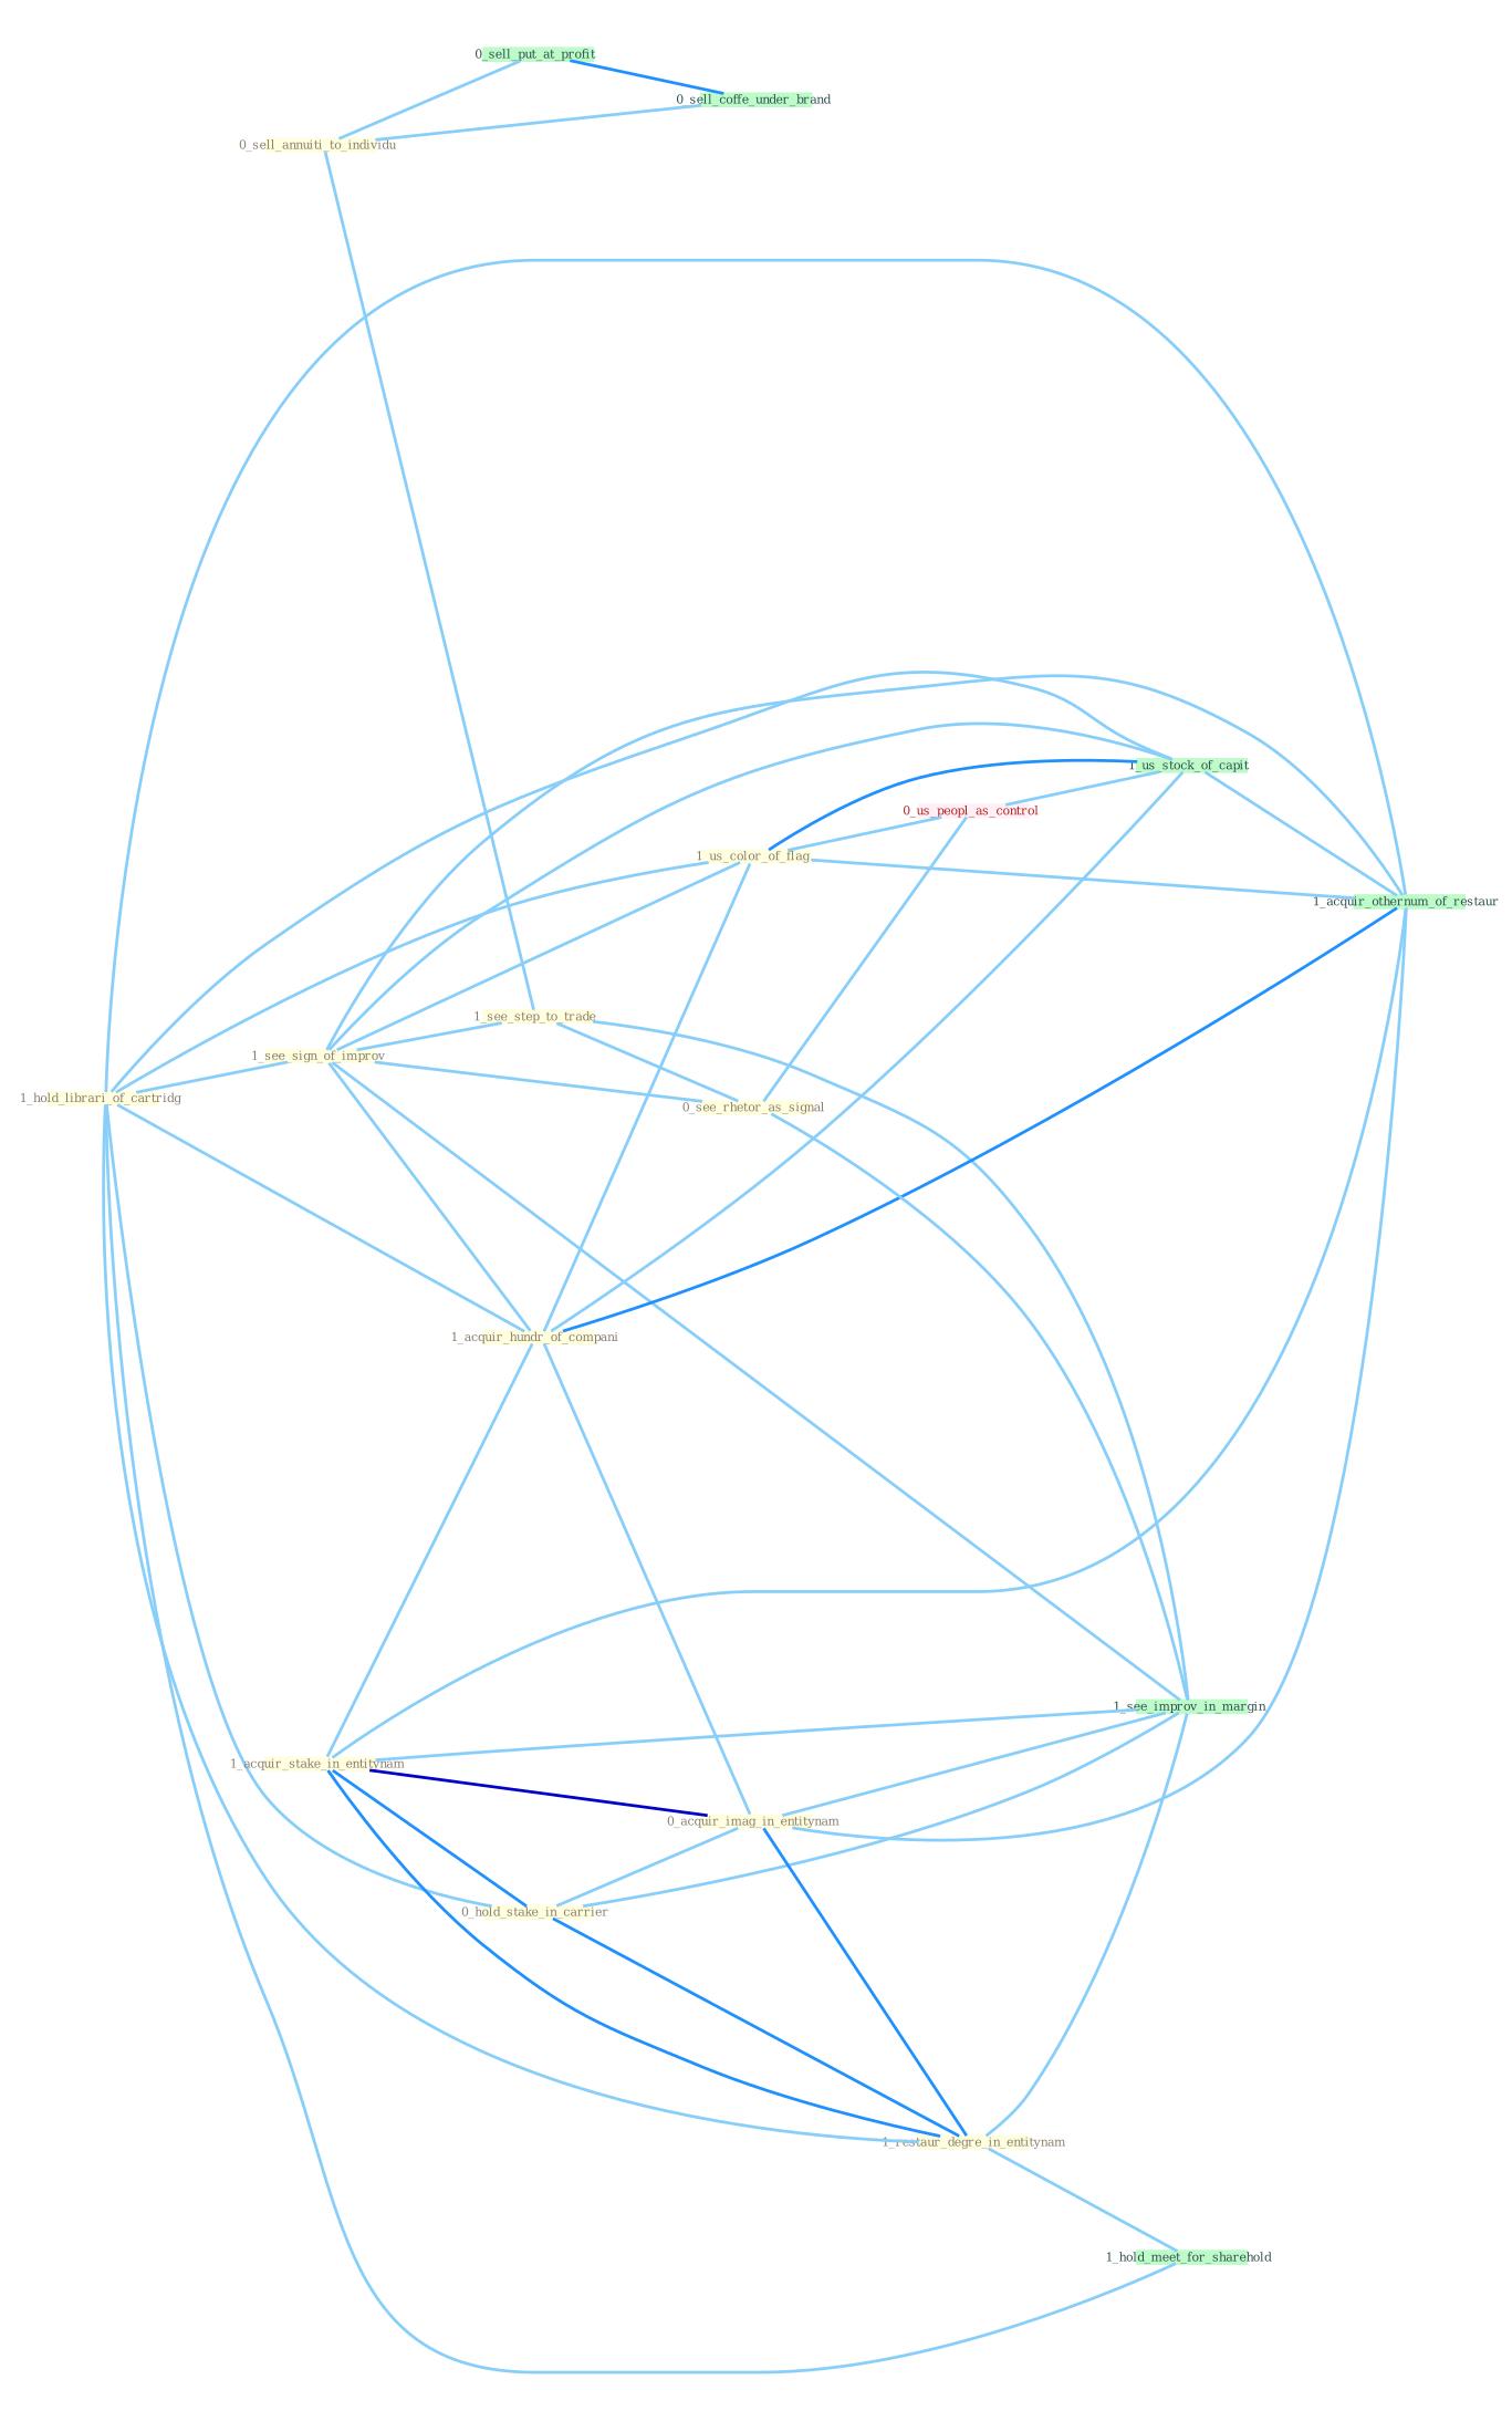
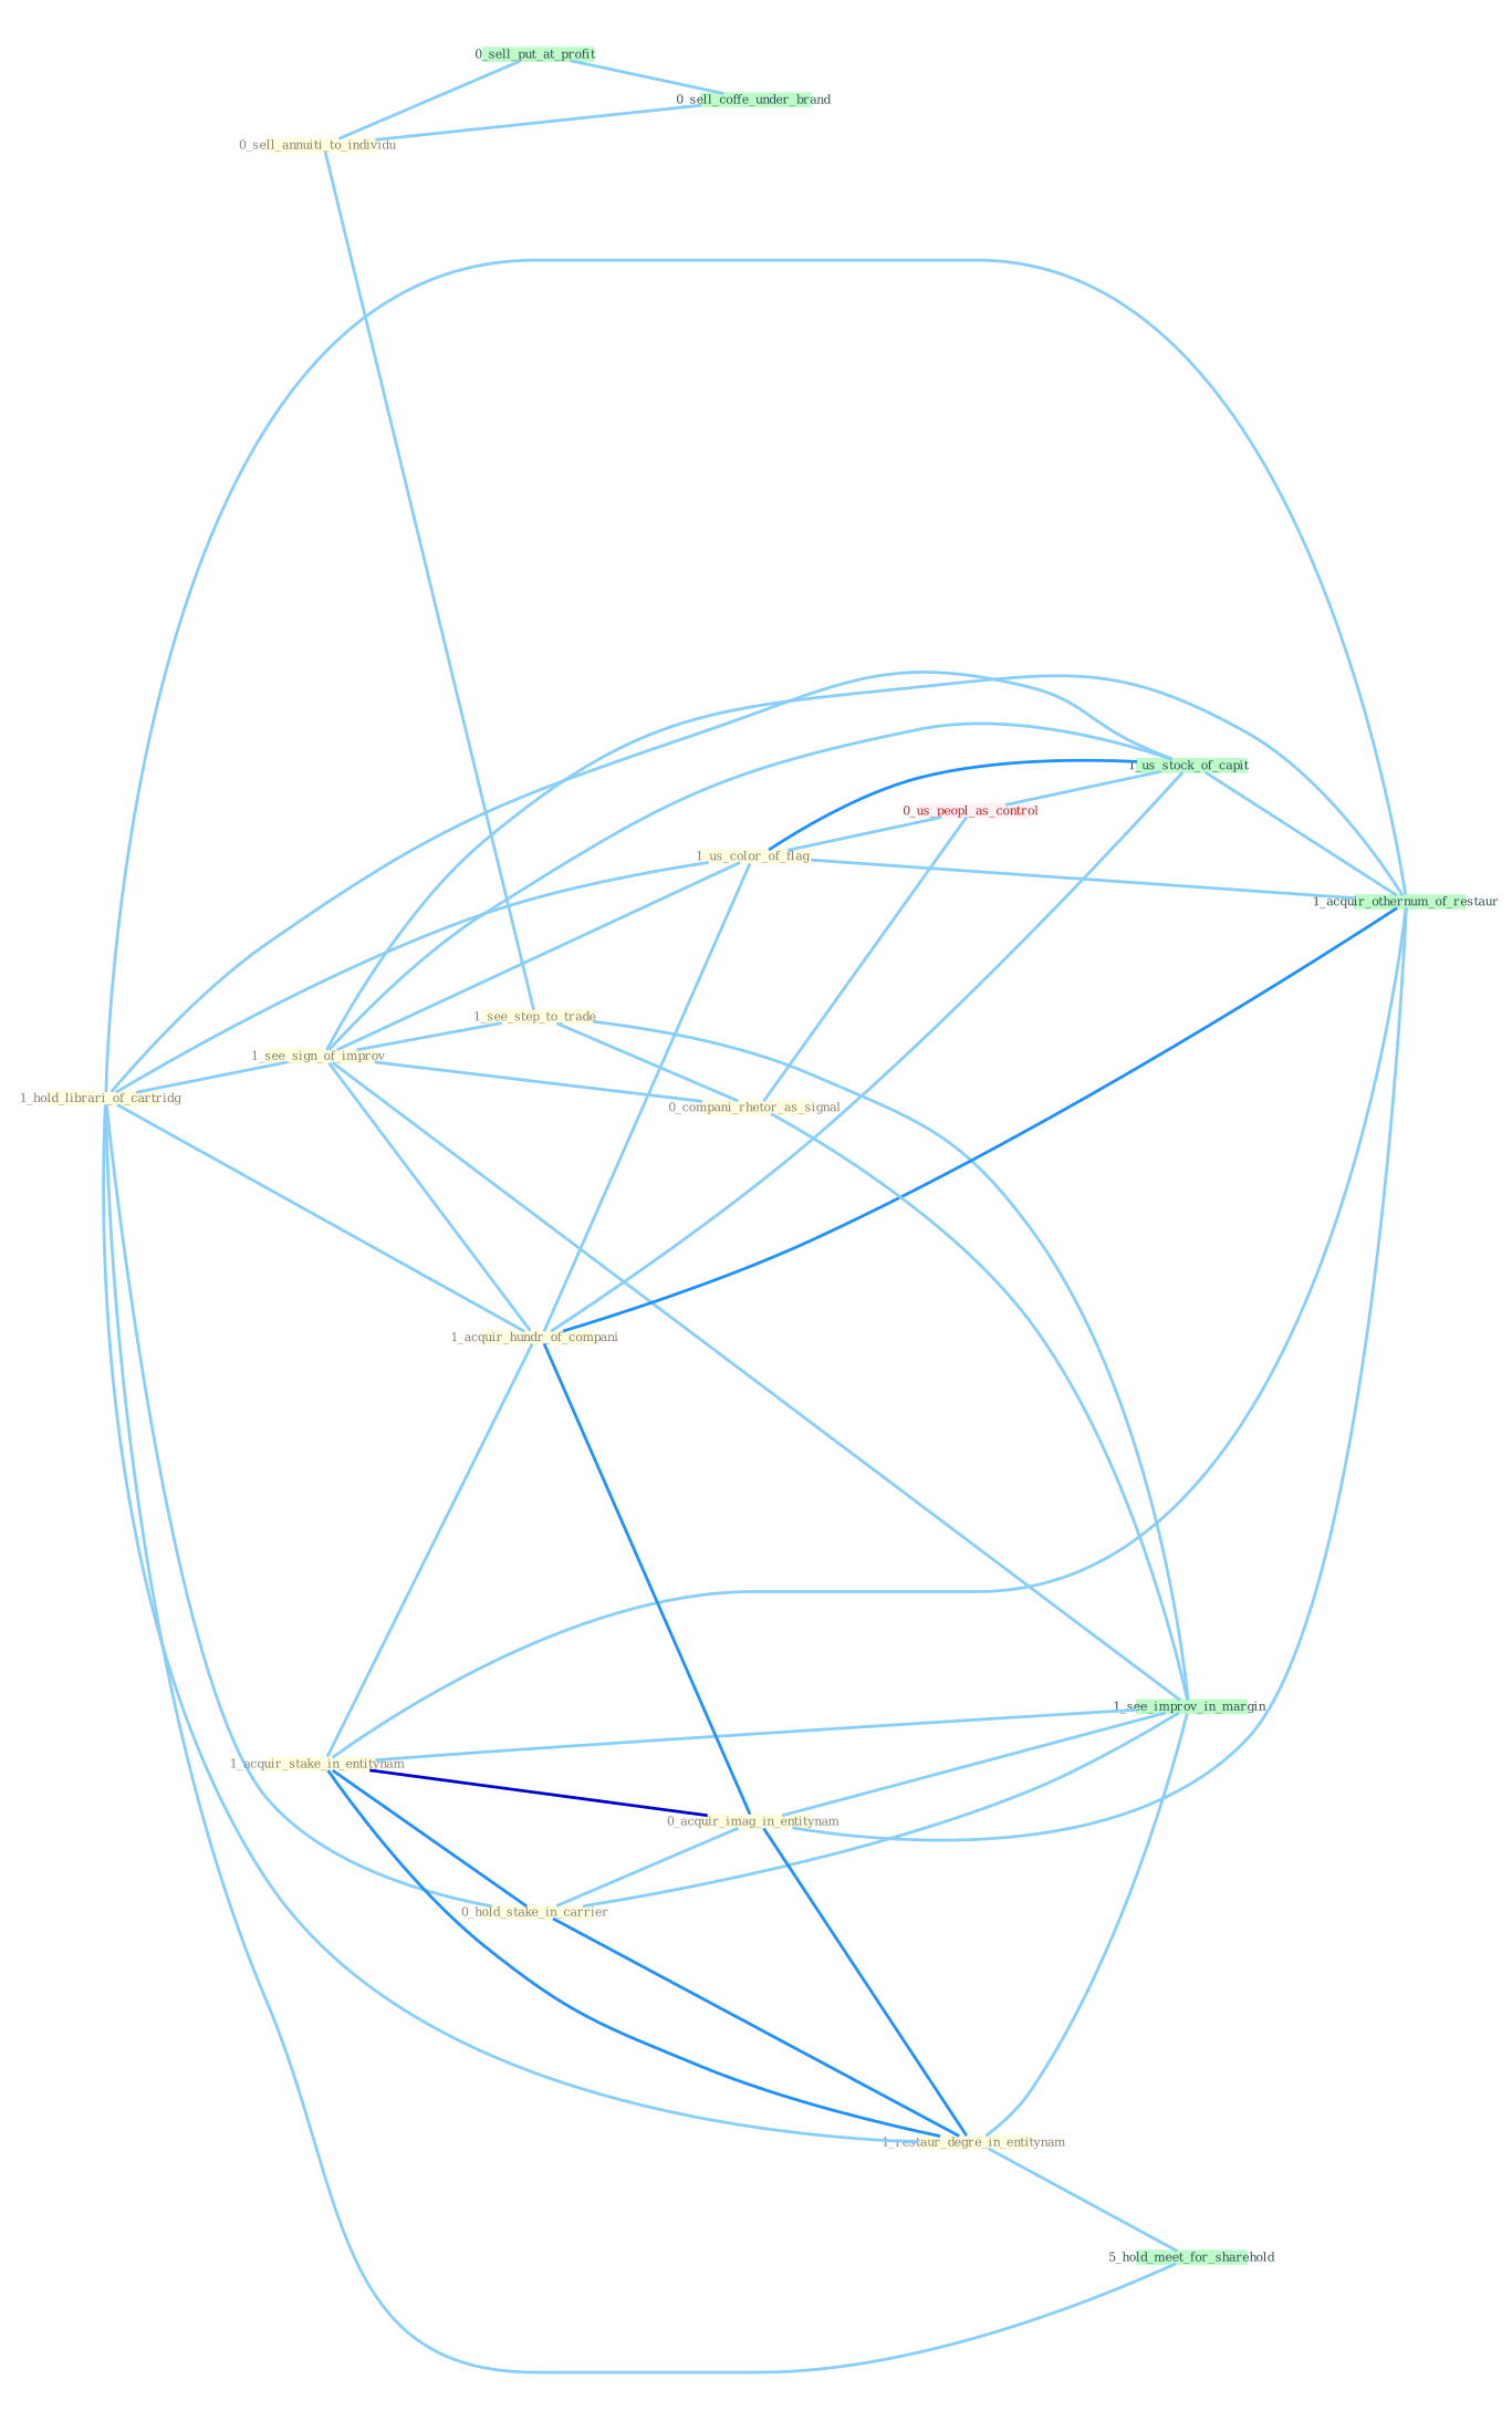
  graph {
    rankdir=LR
    node [color="#ffffe0" fixedsize=true fontcolor="#8b7d6b" fontsize=4 shape=polygon style=filled]
    edge [color="#87cefa" w=1]
    "0_sell_annuiti_to_individu " [height=.06 width=.5]
    "1_hold_librari_of_cartridg " [height=.06 width=.5]
    "1_see_sign_of_improv " [height=.06 width=.5]
    "1_acquir_stake_in_entitynam " [height=.06 width=.5]
    "1_see_step_to_trade " [height=.06 width=.5]
    "1_acquir_hundr_of_compani " [height=.06 width=.5]
-   "0_see_rhetor_as_signal " [height=.06 width=.5]
+   "0_see_rhetor_as_signal " [height=.06 width=.5 label="0_compani_rhetor_as_signal"]
    "0_hold_stake_in_carrier " [height=.06 width=.5]
    "0_acquir_imag_in_entitynam " [height=.06 width=.5]
    n10 [height=.06 label="1_restaur_degre_in_entitynam" width=.5]
    "1_us_color_of_flag " [height=.06 width=.5]
    "0_us_peopl_as_control " [color="#fff0f5" fontcolor="#b22222" height=.06 width=.5]
    "0_sell_put_at_profit " [color="#BDFCC9" fontcolor="#2f4f4f" height=.06 width=.5]
    "0_sell_coffe_under_brand " [color="#BDFCC9" fontcolor="#2f4f4f" height=.06 width=.5]
    "1_us_stock_of_capit " [color="#BDFCC9" fontcolor="#2f4f4f" height=.06 width=.5]
-   "1_hold_meet_for_sharehold " [color="#BDFCC9" fontcolor="#2f4f4f" height=.06 width=.5]
+   "1_hold_meet_for_sharehold " [color="#BDFCC9" fontcolor="#2f4f4f" height=.06 width=.5 label="5_hold_meet_for_sharehold"]
    "1_acquir_othernum_of_restaur " [color="#BDFCC9" fontcolor="#2f4f4f" height=.06 width=.5]
    "1_see_improv_in_margin " [color="#BDFCC9" fontcolor="#2f4f4f" height=.06 width=.5]
    subgraph sub_1 {
      "0_sell_annuiti_to_individu "
      "1_hold_librari_of_cartridg "
      "1_see_sign_of_improv "
      "1_acquir_stake_in_entitynam "
      "1_see_step_to_trade "
      "1_acquir_hundr_of_compani "
      "0_see_rhetor_as_signal "
      "0_hold_stake_in_carrier "
      "0_acquir_imag_in_entitynam "
      n10
      "1_us_color_of_flag "
    }
    subgraph sub_2 {
      "0_us_peopl_as_control "
    }
    "0_sell_annuiti_to_individu " -- "1_see_step_to_trade "
    "0_sell_annuiti_to_individu " -- "0_sell_put_at_profit "
    "0_sell_annuiti_to_individu " -- "0_sell_coffe_under_brand "
    "1_hold_librari_of_cartridg " -- "1_see_sign_of_improv "
    "1_hold_librari_of_cartridg " -- "1_acquir_hundr_of_compani "
    "1_hold_librari_of_cartridg " -- "0_hold_stake_in_carrier "
    "1_hold_librari_of_cartridg " -- n10
    "1_hold_librari_of_cartridg " -- "1_us_color_of_flag "
    "1_hold_librari_of_cartridg " -- "1_us_stock_of_capit "
    "1_hold_librari_of_cartridg " -- "1_hold_meet_for_sharehold "
    "1_hold_librari_of_cartridg " -- "1_acquir_othernum_of_restaur "
    "1_see_sign_of_improv " -- "1_see_step_to_trade "
    "1_see_sign_of_improv " -- "1_acquir_hundr_of_compani "
    "1_see_sign_of_improv " -- "0_see_rhetor_as_signal "
    "1_see_sign_of_improv " -- "1_us_color_of_flag "
    "1_see_sign_of_improv " -- "1_us_stock_of_capit "
    "1_see_sign_of_improv " -- "1_acquir_othernum_of_restaur "
    "1_see_sign_of_improv " -- "1_see_improv_in_margin "
    "1_acquir_stake_in_entitynam " -- "1_acquir_hundr_of_compani "
    "1_acquir_stake_in_entitynam " -- "0_hold_stake_in_carrier " [color="#1e90ff" w=2]
    "1_acquir_stake_in_entitynam " -- "0_acquir_imag_in_entitynam " [color="#0000cd" w=3]
    "1_acquir_stake_in_entitynam " -- n10 [color="#1e90ff" w=2]
    "1_acquir_stake_in_entitynam " -- "1_acquir_othernum_of_restaur "
    "1_acquir_stake_in_entitynam " -- "1_see_improv_in_margin "
    "1_see_step_to_trade " -- "0_see_rhetor_as_signal "
    "1_see_step_to_trade " -- "1_see_improv_in_margin "
-   "1_acquir_hundr_of_compani " -- "0_acquir_imag_in_entitynam "
+   "1_acquir_hundr_of_compani " -- "0_acquir_imag_in_entitynam " [color="#1e90ff"]
    "1_acquir_hundr_of_compani " -- "1_us_color_of_flag "
    "1_acquir_hundr_of_compani " -- "1_us_stock_of_capit "
    "1_acquir_hundr_of_compani " -- "1_acquir_othernum_of_restaur " [color="#1e90ff" w=2]
    "0_see_rhetor_as_signal " -- "0_us_peopl_as_control "
    "0_see_rhetor_as_signal " -- "1_see_improv_in_margin "
    "0_hold_stake_in_carrier " -- "0_acquir_imag_in_entitynam "
    "0_hold_stake_in_carrier " -- n10 [color="#1e90ff" w=2]
    "0_hold_stake_in_carrier " -- "1_see_improv_in_margin "
    "0_acquir_imag_in_entitynam " -- n10 [color="#1e90ff" w=2]
    "0_acquir_imag_in_entitynam " -- "1_acquir_othernum_of_restaur "
    "0_acquir_imag_in_entitynam " -- "1_see_improv_in_margin "
    n10 -- "1_hold_meet_for_sharehold "
    n10 -- "1_see_improv_in_margin "
    "1_us_color_of_flag " -- "0_us_peopl_as_control "
    "1_us_color_of_flag " -- "1_us_stock_of_capit " [color="#1e90ff" w=2]
    "1_us_color_of_flag " -- "1_acquir_othernum_of_restaur "
    "0_us_peopl_as_control " -- "1_us_stock_of_capit "
-   "0_sell_put_at_profit " -- "0_sell_coffe_under_brand " [color="#1e90ff"]
+   "0_sell_put_at_profit " -- "0_sell_coffe_under_brand "
    "1_us_stock_of_capit " -- "1_acquir_othernum_of_restaur "
  }
